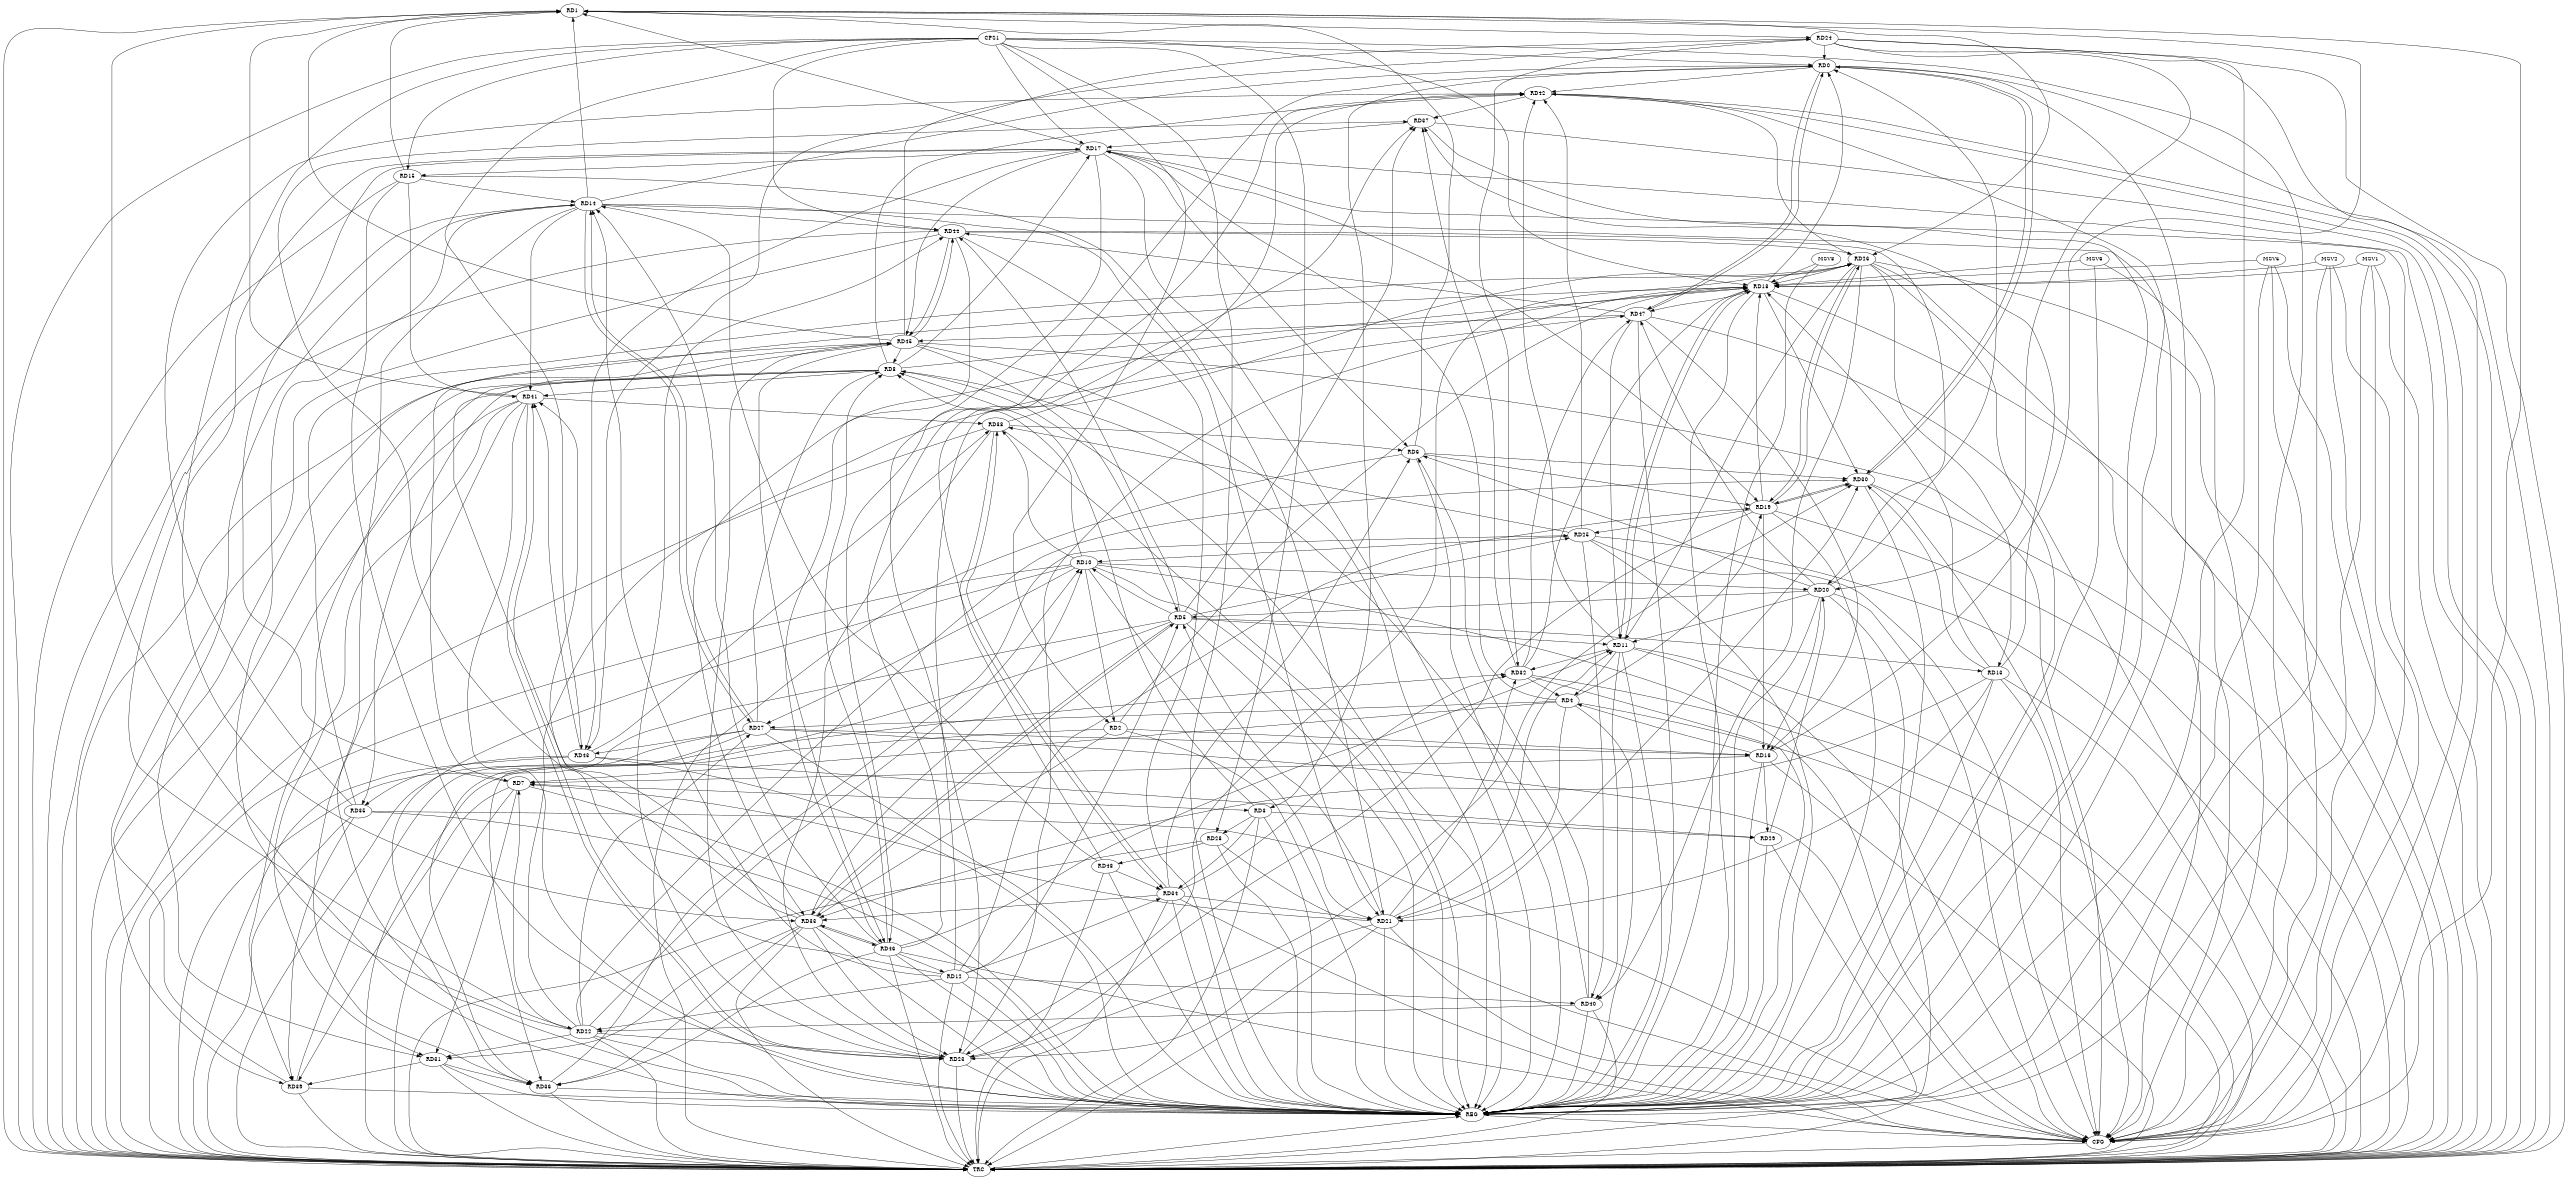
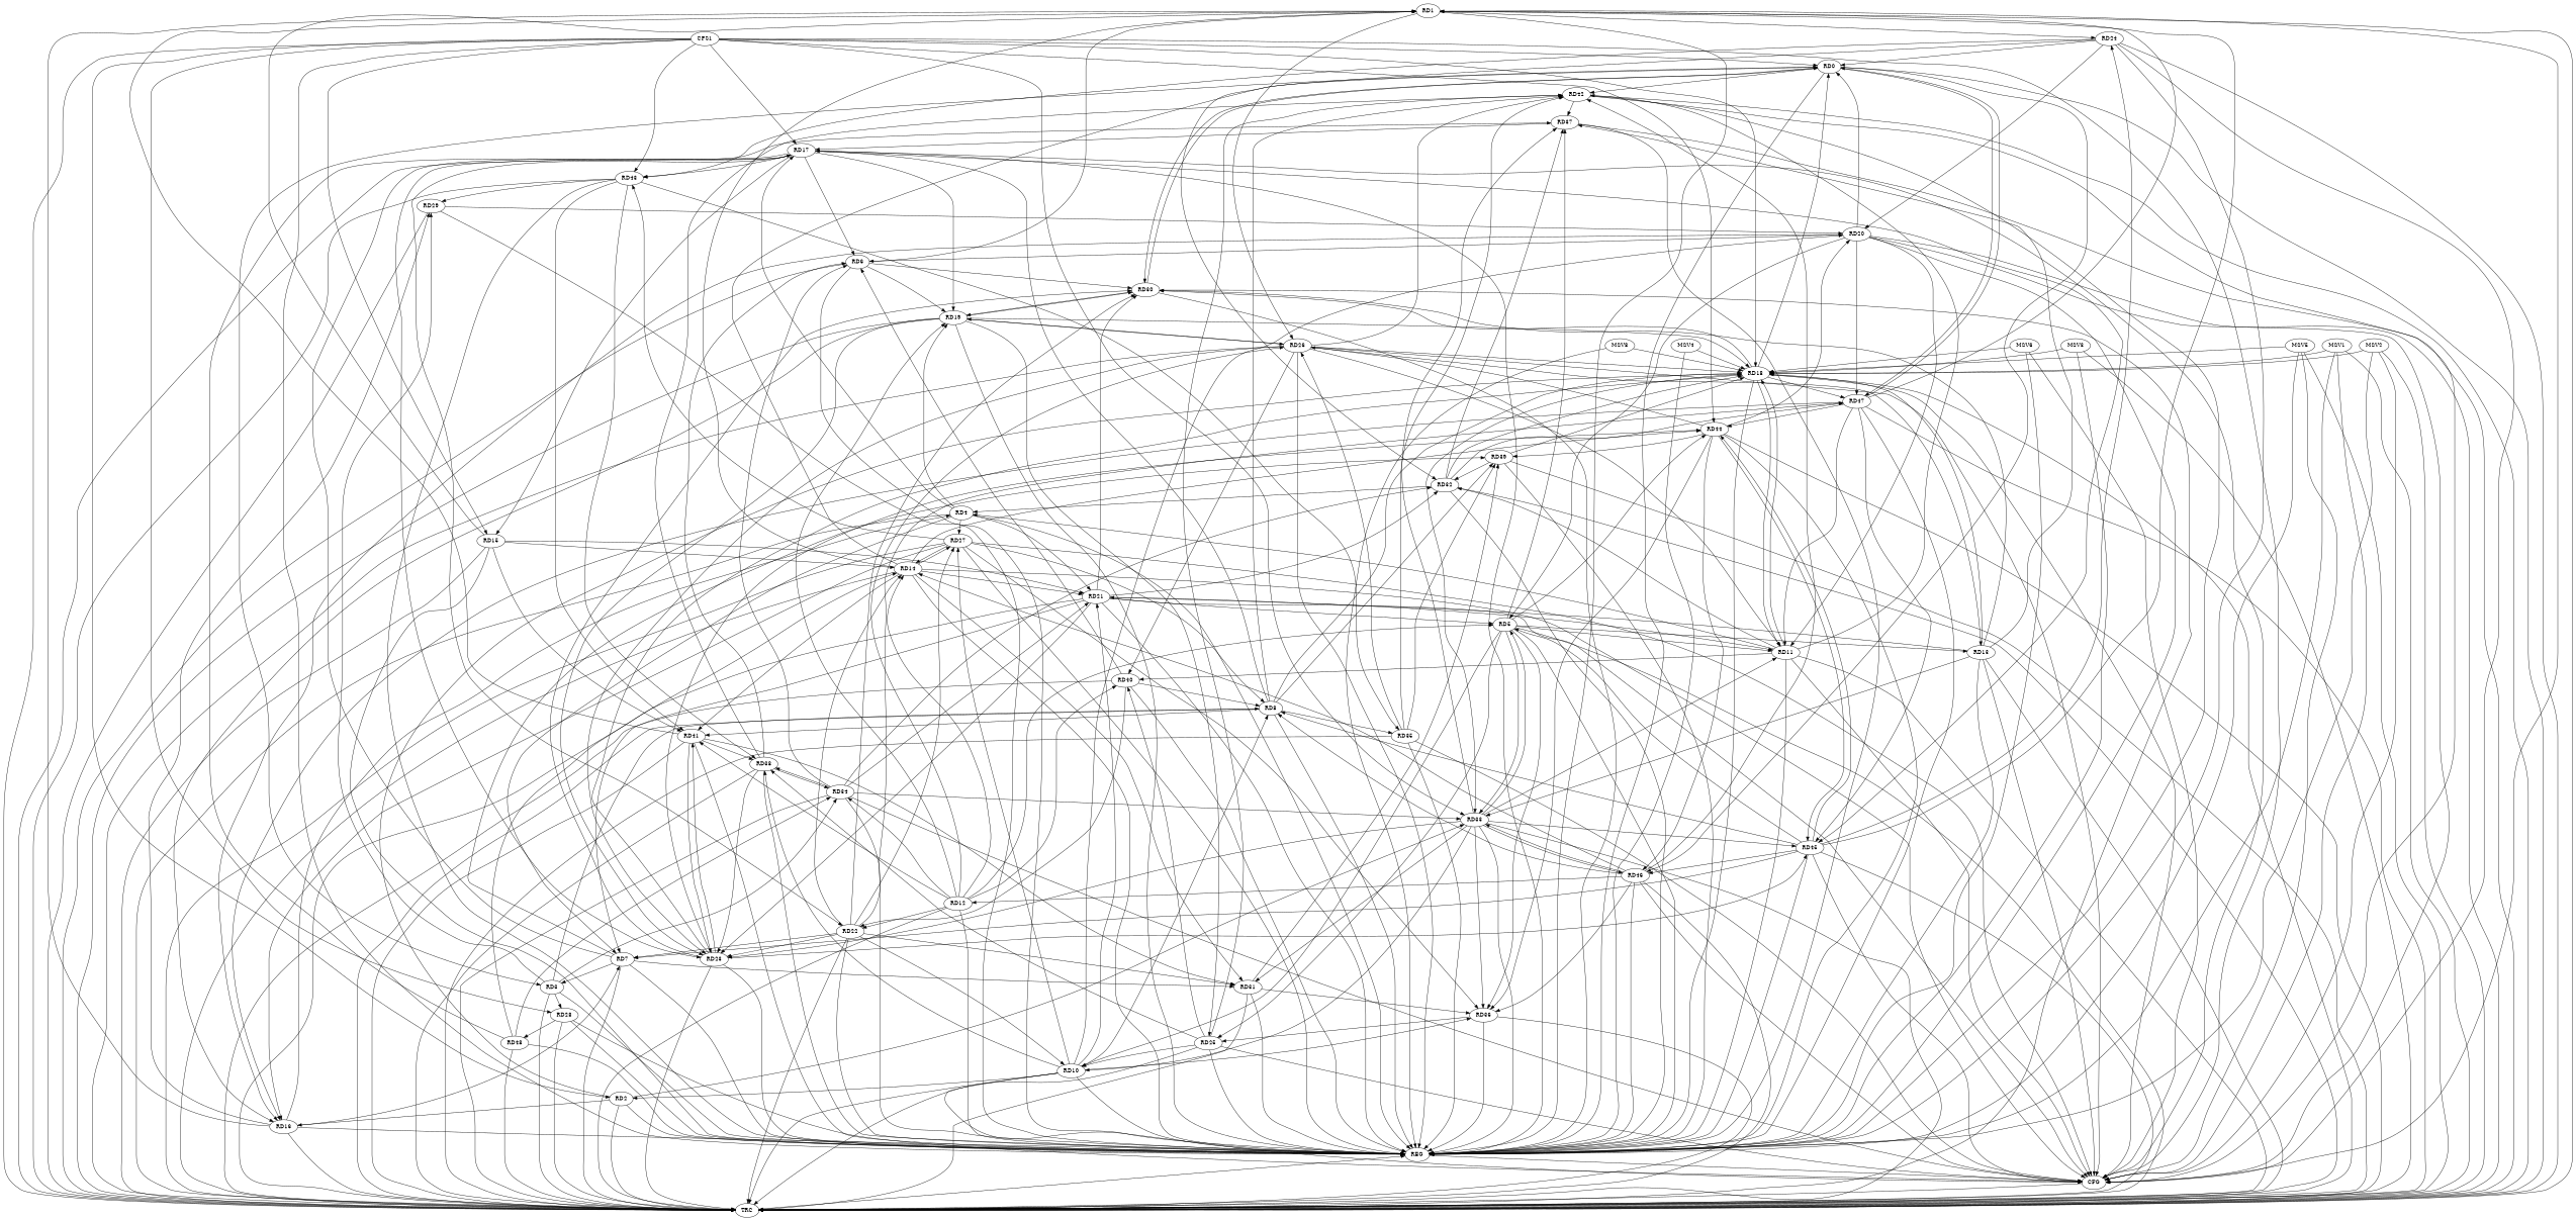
  strict digraph {
    n1 [label=RD1]
    n2 [label=RD24]
    n3 [label=RD26]
    n4 [label=REG]
    n5 [label=CFG]
    n6 [label=TRC]
    n7 [label=RD0]
    n8 [label=RD20]
    n9 [label=RD32]
    n10 [label=RD43]
    n11 [label=RD18]
    n12 [label=RD19]
    n13 [label=RD11]
    n14 [label=RD13]
    n15 [label=RD42]
    n16 [label=RD40]
    n17 [label=RD23]
    n18 [label=RD2]
    n19 [label=RD16]
    n20 [label=RD33]
    n21 [label=RD29]
    n22 [label=RD4]
    n23 [label=RD7]
    n24 [label=RD30]
    n25 [label=RD47]
    n26 [label=RD5]
    n27 [label=RD10]
    n28 [label=RD36]
    n29 [label=RD37]
    n30 [label=RD31]
    n31 [label=RD46]
    n32 [label=RD45]
    n33 [label=RD3]
    n34 [label=RD8]
    n35 [label=RD28]
    n36 [label=RD34]
    n37 [label=RD17]
    n38 [label=RD39]
    n39 [label=RD35]
    n40 [label=RD41]
    n41 [label=RD48]
    n42 [label=RD21]
    n43 [label=RD6]
    n44 [label=RD38]
    n45 [label=RD27]
    n46 [label=RD22]
    n47 [label=RD15]
    n48 [label=RD25]
    n49 [label=RD14]
    n50 [label=RD44]
    n51 [label=RD12]
    n52 [label=CPS1]
    n53 [label=MSV1]
    n54 [label=MSV2]
+   n55 [label=MSV3]
+   n56 [label=MSV4]
    n57 [label=MSV5]
    n58 [label=MSV6]
    n59 [label=MSV8]
    n1 -> n2
    n1 -> n3
    n1 -> n4
    n1 -> n5
    n1 -> n6
    n2 -> n4
    n2 -> n5
    n2 -> n6
    n2 -> n7
    n2 -> n8
    n2 -> n9
    n2 -> n10
    n3 -> n4
    n3 -> n5
    n3 -> n6
    n3 -> n11
    n3 -> n12
    n3 -> n13
    n3 -> n14
    n3 -> n15
    n3 -> n16
    n3 -> n17
    n4 -> n5
    n5 -> n6
    n6 -> n4
    n7 -> n4
    n7 -> n6
    n7 -> n15
    n7 -> n24
    n7 -> n25
    n7 -> n31
    n7 -> n33
    n8 -> n4
    n8 -> n5
    n8 -> n6
    n8 -> n7
    n8 -> n13
    n8 -> n19
    n8 -> n25
    n8 -> n26
    n8 -> n43
    n9 -> n4
    n9 -> n6
    n9 -> n11
    n9 -> n22
    n9 -> n25
    n9 -> n29
    n10 -> n4
    n10 -> n6
    n10 -> n21
    n10 -> n39
    n10 -> n40
    n10 -> n44
    n11 -> n4
    n11 -> n6
    n11 -> n7
    n11 -> n13
    n11 -> n20
    n11 -> n24
    n11 -> n25
    n12 -> n3
    n12 -> n4
    n12 -> n6
    n12 -> n11
    n12 -> n17
    n12 -> n19
    n12 -> n24
    n12 -> n48
    n13 -> n4
    n13 -> n5
    n13 -> n6
    n13 -> n9
    n13 -> n11
    n13 -> n15
    n13 -> n16
    n13 -> n22
    n14 -> n4
    n14 -> n5
    n14 -> n6
    n14 -> n11
    n14 -> n20
    n14 -> n24
    n14 -> n29
    n14 -> n42
    n15 -> n4
    n15 -> n5
    n15 -> n6
    n15 -> n29
    n16 -> n4
    n16 -> n6
    n16 -> n34
    n16 -> n43
    n16 -> n46
    n17 -> n4
    n17 -> n6
    n17 -> n11
    n17 -> n24
    n17 -> n32
    n17 -> n40
    n17 -> n50
    n18 -> n4
    n18 -> n6
    n18 -> n11
    n18 -> n19
    n18 -> n20
    n19 -> n1
    n19 -> n4
    n19 -> n6
    n19 -> n21
    n19 -> n22
    n19 -> n23
    n20 -> n4
    n20 -> n6
-   n31 -> n13
+   n20 -> n13
    n20 -> n17
    n20 -> n26
    n20 -> n27
    n20 -> n28
    n20 -> n29
    n20 -> n30
    n20 -> n31
    n20 -> n32
    n21 -> n4
    n21 -> n6
    n21 -> n8
    n22 -> n4
    n22 -> n6
    n22 -> n12
    n22 -> n23
    n22 -> n37
    n22 -> n42
    n22 -> n45
    n23 -> n4
    n23 -> n6
    n23 -> n30
    n23 -> n33
    n23 -> n37
    n23 -> n38
    n24 -> n4
-   n24 -> n5
+   n11 -> n5
    n24 -> n6
    n24 -> n7
    n24 -> n12
    n25 -> n4
    n25 -> n6
    n25 -> n7
    n25 -> n13
    n25 -> n19
    n25 -> n32
    n25 -> n50
    n26 -> n4
    n26 -> n6
    n26 -> n13
    n26 -> n14
    n26 -> n20
    n26 -> n27
    n26 -> n28
    n26 -> n29
    n26 -> n48
    n26 -> n50
    n27 -> n4
    n27 -> n5
    n27 -> n6
    n27 -> n8
    n27 -> n18
    n27 -> n28
    n27 -> n34
    n27 -> n42
    n27 -> n44
    n27 -> n45
    n28 -> n4
    n28 -> n6
    n28 -> n48
    n29 -> n4
    n29 -> n6
    n29 -> n37
    n30 -> n4
    n30 -> n6
    n30 -> n28
    n30 -> n38
    n31 -> n4
    n31 -> n5
    n31 -> n6
    n31 -> n15
    n31 -> n20
    n31 -> n28
    n31 -> n34
    n31 -> n49
    n31 -> n51
    n32 -> n1
    n32 -> n2
    n32 -> n4
    n32 -> n5
    n32 -> n6
    n32 -> n23
    n32 -> n26
    n32 -> n31
    n32 -> n34
    n32 -> n50
    n33 -> n4
    n33 -> n6
    n33 -> n21
    n33 -> n34
    n33 -> n35
    n33 -> n36
    n34 -> n4
    n34 -> n6
    n34 -> n11
    n34 -> n15
    n34 -> n37
    n34 -> n38
    n34 -> n39
    n34 -> n40
    n35 -> n4
    n35 -> n5
    n35 -> n6
    n35 -> n41
    n36 -> n4
    n36 -> n5
    n36 -> n6
    n36 -> n9
    n36 -> n20
    n36 -> n42
    n36 -> n43
    n36 -> n44
-   n37 -> n1
+   n25 -> n1
    n37 -> n4
    n37 -> n5
    n37 -> n6
    n37 -> n10
    n37 -> n12
    n37 -> n17
    n37 -> n32
    n37 -> n43
    n37 -> n46
    n37 -> n47
    n38 -> n4
    n38 -> n6
    n38 -> n9
    n38 -> n11
    n39 -> n3
    n39 -> n4
    n39 -> n5
    n39 -> n6
    n39 -> n15
    n39 -> n38
    n40 -> n1
    n40 -> n4
    n40 -> n6
    n40 -> n17
    n40 -> n30
    n40 -> n44
    n41 -> n4
    n41 -> n6
    n41 -> n29
    n41 -> n36
    n41 -> n49
    n42 -> n4
    n42 -> n5
    n42 -> n6
    n42 -> n9
    n42 -> n13
    n42 -> n17
    n42 -> n23
    n42 -> n24
    n42 -> n26
    n43 -> n1
    n43 -> n4
    n43 -> n6
    n43 -> n12
    n43 -> n24
    n44 -> n4
    n44 -> n6
    n44 -> n15
    n44 -> n17
    n44 -> n36
    n44 -> n43
    n45 -> n4
    n45 -> n5
    n45 -> n6
    n45 -> n10
    n45 -> n19
    n45 -> n28
    n45 -> n34
    n45 -> n49
    n46 -> n4
    n46 -> n6
    n46 -> n17
    n46 -> n23
    n46 -> n24
    n46 -> n25
    n46 -> n27
    n46 -> n30
    n46 -> n45
    n46 -> n49
    n47 -> n1
    n47 -> n4
    n47 -> n6
    n47 -> n40
    n47 -> n42
    n47 -> n49
    n48 -> n4
    n48 -> n5
    n48 -> n6
    n48 -> n15
    n48 -> n16
    n48 -> n27
    n48 -> n44
    n49 -> n1
    n49 -> n4
    n49 -> n5
    n49 -> n6
    n49 -> n7
    n49 -> n30
    n49 -> n40
    n49 -> n42
    n49 -> n45
    n49 -> n50
    n50 -> n3
    n50 -> n4
    n50 -> n6
    n50 -> n8
-   n40 -> n28
+   n50 -> n28
    n50 -> n31
    n50 -> n32
    n50 -> n38
    n51 -> n3
    n51 -> n4
    n51 -> n6
    n51 -> n12
    n51 -> n16
    n51 -> n26
    n51 -> n36
    n51 -> n40
    n51 -> n46
    n51 -> n49
    n52 -> n4
    n52 -> n5
    n52 -> n6
    n52 -> n7
    n52 -> n10
    n52 -> n11
    n52 -> n18
    n52 -> n20
    n52 -> n35
    n52 -> n37
    n52 -> n47
    n52 -> n50
    n53 -> n4
    n53 -> n5
    n53 -> n6
    n53 -> n11
    n54 -> n4
    n54 -> n5
    n54 -> n6
    n54 -> n11
+   n55 -> n4
+   n55 -> n6
+   n55 -> n11
+   n56 -> n4
+   n56 -> n11
    n57 -> n4
    n57 -> n5
    n57 -> n6
    n57 -> n11
    n58 -> n4
    n58 -> n5
    n58 -> n11
    n59 -> n4
    n59 -> n11
  }
